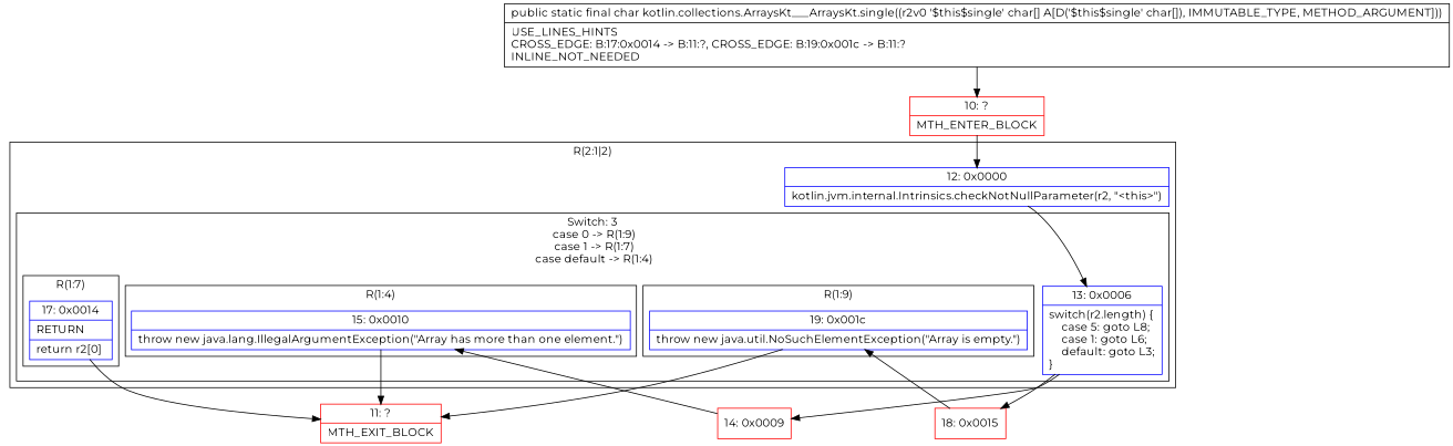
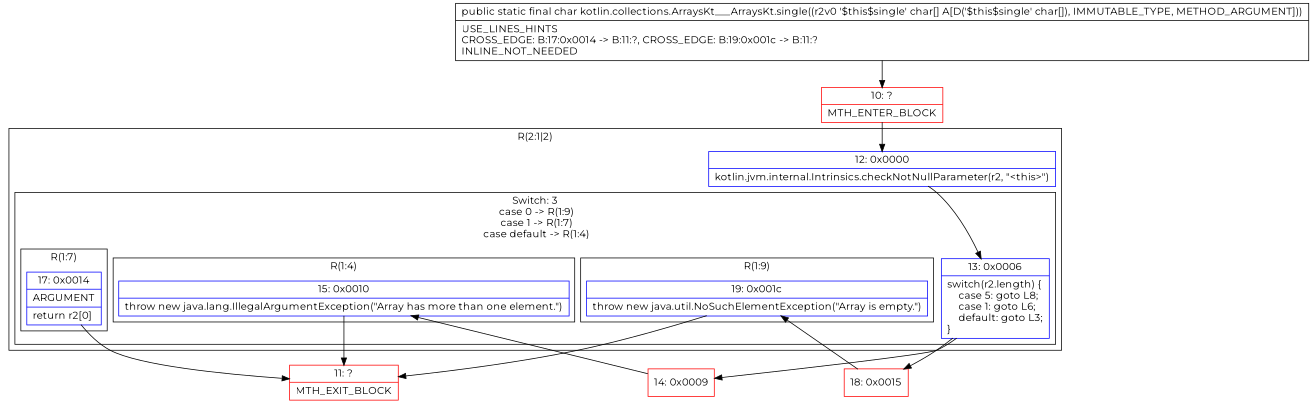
  digraph {
    fontname=Montserrat
    node [color=blue fontname=Montserrat shape=record]
    edge [fontname=Montserrat]
    n1 [label="{19\:\ 0x001c|throw new java.util.NoSuchElementException(\"Array is empty.\")\l}"]
-   n2 [label="{17\:\ 0x0014|RETURN\l|return r2[0]\l}"]
+   n2 [label="{17\:\ 0x0014|ARGUMENT\l|return r2[0]\l}"]
    n3 [label="{15\:\ 0x0010|throw new java.lang.IllegalArgumentException(\"Array has more than one element.\")\l}"]
    n4 [label="{13\:\ 0x0006|switch(r2.length) \{\l    case 5: goto L8;\l    case 1: goto L6;\l    default: goto L3;\l\}\l}"]
    n5 [label="{12\:\ 0x0000|kotlin.jvm.internal.Intrinsics.checkNotNullParameter(r2, \"\<this\>\")\l}"]
    n6 [color=red label="{11\:\ ?|MTH_EXIT_BLOCK\l}"]
    n7 [color=red label="{14\:\ 0x0009}"]
    n8 [color=red label="{18\:\ 0x0015}"]
    n9 [color=red label="{10\:\ ?|MTH_ENTER_BLOCK\l}"]
    n10 [label="{public static final char kotlin.collections.ArraysKt___ArraysKt.single((r2v0 '$this$single' char[] A[D('$this$single' char[]), IMMUTABLE_TYPE, METHOD_ARGUMENT]))  | USE_LINES_HINTS\lCROSS_EDGE: B:17:0x0014 \-\> B:11:?, CROSS_EDGE: B:19:0x001c \-\> B:11:?\lINLINE_NOT_NEEDED\l}" color=""]
    subgraph cluster_1 {
      label="R(2:1|2)"
      n5
      subgraph cluster_2 {
        label="Switch: 3\n case 0 -> R(1:9)\n case 1 -> R(1:7)\n case default -> R(1:4)"
        n4
        subgraph cluster_3 {
          label="R(1:9)"
          n1
        }
        subgraph cluster_4 {
          label="R(1:7)"
          n2
        }
        subgraph cluster_5 {
          label="R(1:4)"
          n3
        }
      }
    }
    n1 -> n6
    n2 -> n6
    n3 -> n6
    n4 -> n7
    n4 -> n8
    n5 -> n4
    n7 -> n3
    n8 -> n1
    n9 -> n5
    n10 -> n9
  }
